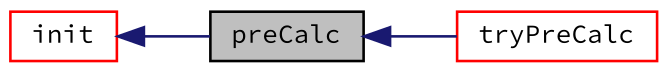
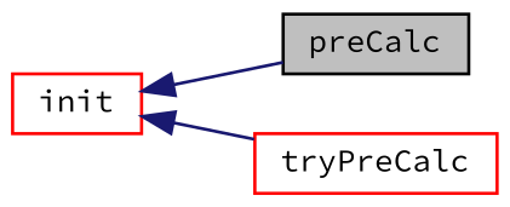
  digraph {
    fontname="Source Code Pro"
    rankdir=LR
    node [color=red fontname="Source Code Pro" fontsize=10 shape=record]
    edge [color=midnightblue dir=back fontname="Source Code Pro" fontsize=10 labelfontname=FreeSans labelfontsize=10 style=solid]
    n1 [color=black fillcolor=grey75 fontcolor=black height=0.2 label=preCalc style=filled width=0.4]
    n2 [height=0.2 label=tryPreCalc width=0.4]
    n3 [height=0.2 label=init width=0.4]
-   n1 -> n2
+   n3 -> n2
    n3 -> n1
  }
